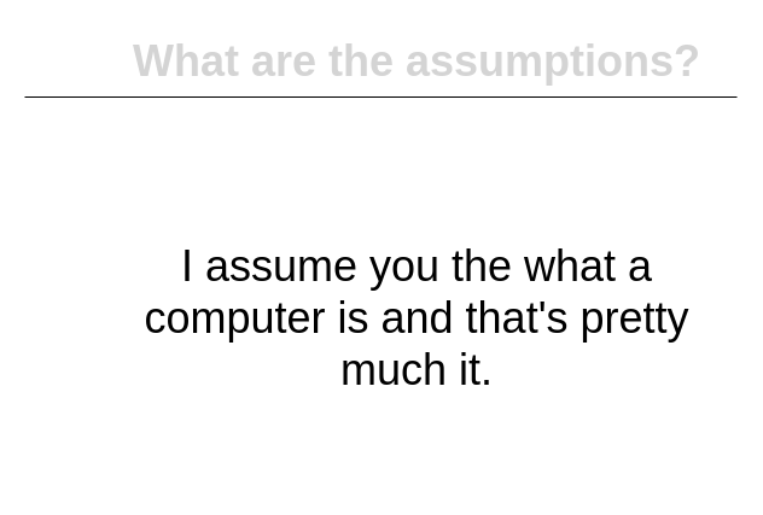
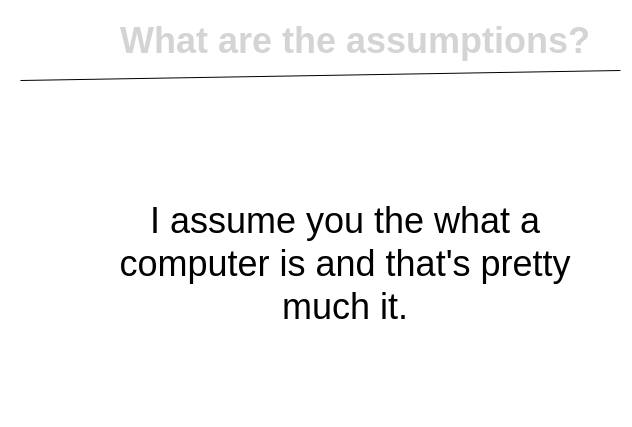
  <mxCell id="0" />
  <mxCell id="1" parent="0" />
- <mxCell id="2" value="&lt;h2 style=&quot;color: rgb(212, 212, 212); line-height: 19px; font-size: 36px;&quot;&gt;What are the assumptions?&lt;/h2&gt;" style="text;html=1;strokeColor=none;fillColor=none;align=center;verticalAlign=middle;whiteSpace=wrap;rounded=0;" parent="1" vertex="1"><mxGeometry x="80" width="530" height="60" as="geometry" y="20" /></mxCell>
+ <mxCell id="2" value="&lt;h2 style=&quot;color: rgb(212, 212, 212); line-height: 19px; font-size: 36px;&quot;&gt;What are the assumptions?&lt;/h2&gt;" style="text;html=1;strokeColor=none;fillColor=none;align=center;verticalAlign=middle;whiteSpace=wrap;rounded=0;" parent="1" vertex="1"><mxGeometry x="90" y="10" width="530" height="60" as="geometry" /></mxCell>
  <mxCell id="3" value="" style="endArrow=none;html=1;fontSize=36;entryX=1;entryY=1;entryDx=0;entryDy=0;" parent="1" target="2" edge="1"><mxGeometry width="50" height="50" relative="1" as="geometry"><mxPoint x="20" y="80" as="sourcePoint" /><mxPoint x="330" y="170" as="targetPoint" /></mxGeometry></mxCell>
  <mxCell id="4" value="I assume you the what a computer is and that's pretty much it." style="text;html=1;strokeColor=none;fillColor=none;align=center;verticalAlign=middle;whiteSpace=wrap;rounded=0;labelBackgroundColor=none;fontFamily=Helvetica;fontSize=36;" parent="1" vertex="1"><mxGeometry x="80" y="120" width="530" height="285" as="geometry" /></mxCell>
